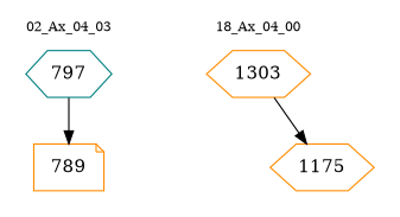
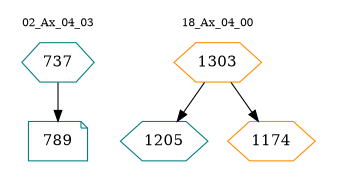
  digraph {
    node [color=teal shape=hexagon]
    edge [color=black]
-   n1 [label=797]
-   n2 [color=darkorange label=789 shape=note]
+   n1 [label=737]
+   n2 [label=789 shape=note]
    n3 [color=darkorange label=1303]
-   n5 [color=darkorange label=1175]
+   n4 [label=1205]
+   n5 [color=darkorange label=1174]
    subgraph cluster_1 {
      color=white
      fontsize=10
      label="02_Ax_04_03"
      n1
      n2
    }
    subgraph cluster_2 {
      color=white
      fontsize=10
      label="18_Ax_04_00"
      n3
+     n4
      n5
    }
    n1 -> n2
+   n3 -> n4
    n3 -> n5
  }
